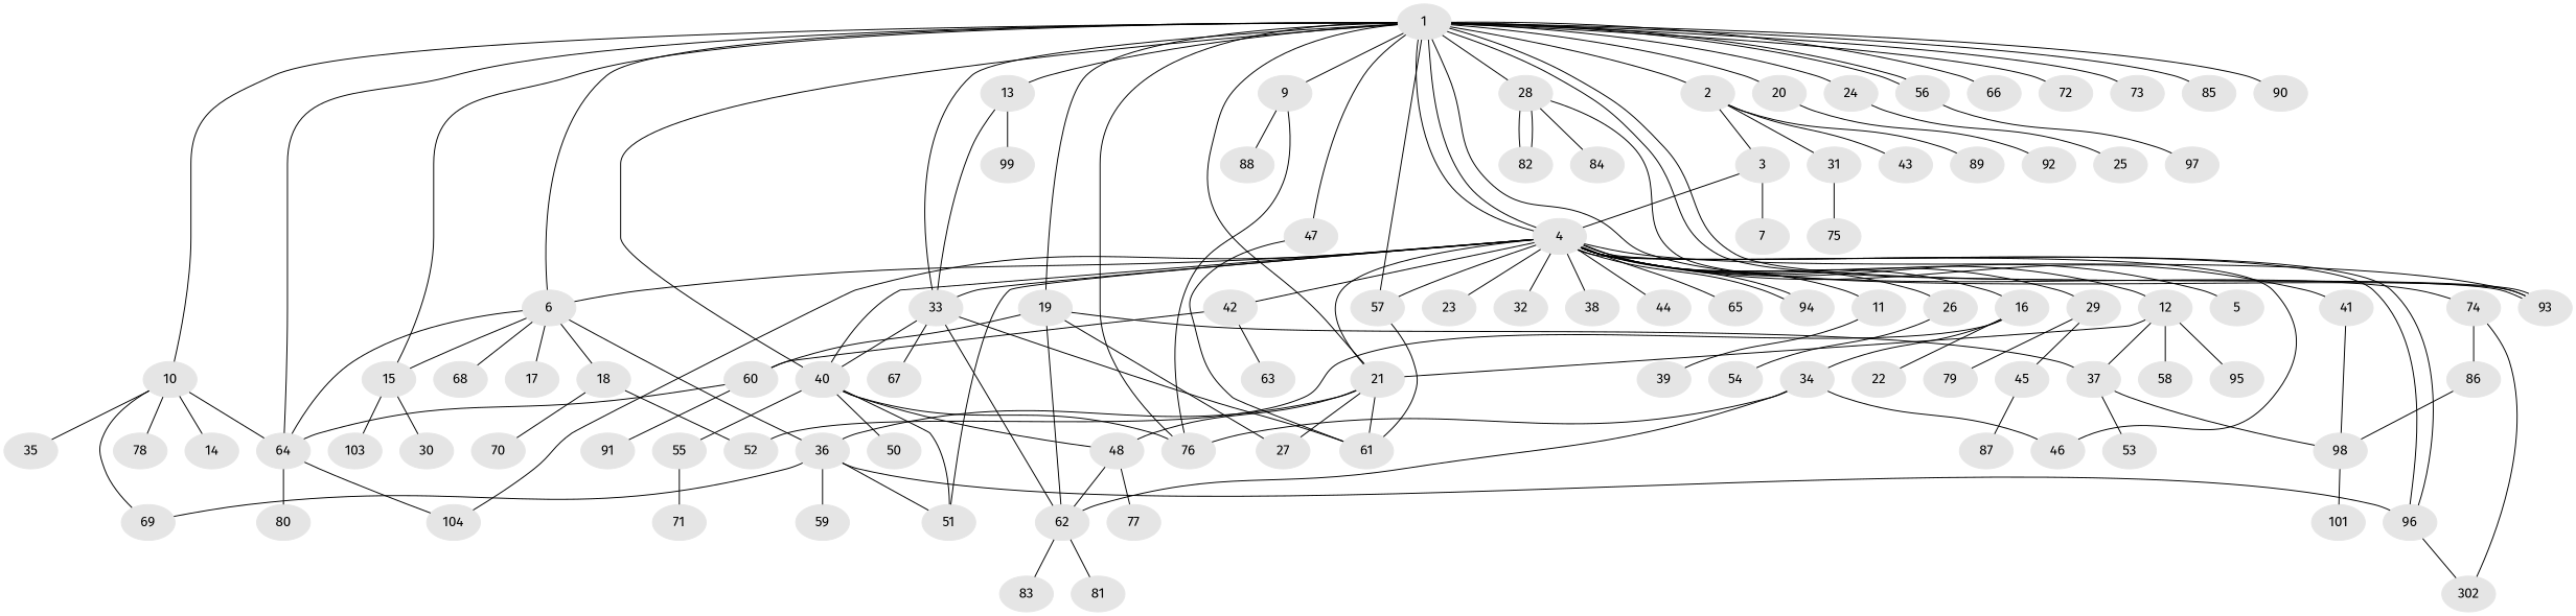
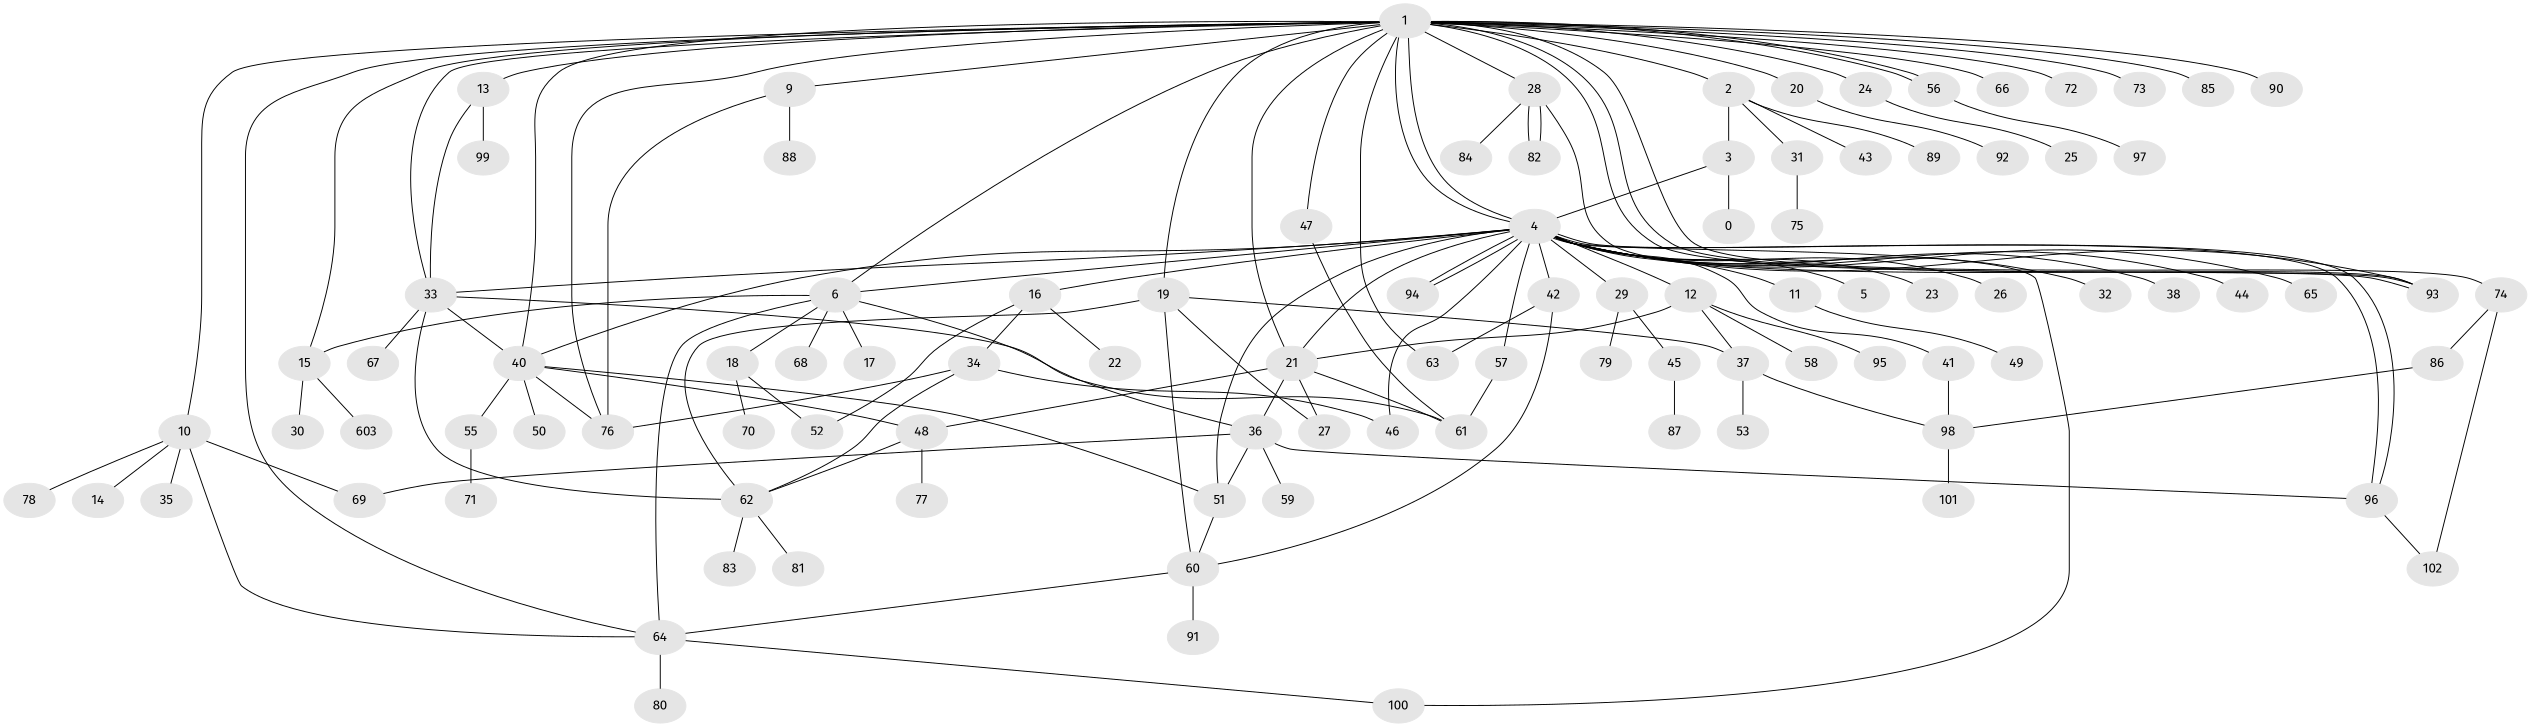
  graph {
    fontname="Fira Sans"
    node [color=gray90 fontname="Fira Sans" style=filled]
    edge [fontname="Fira Sans"]
    1
    2
    4
    6
    9
    10
    13
    15
    19
    20
    21
    24
    28
    33
    40
    47
    56
    63
    64
    66
    72
    73
    74
    76
    85
    90
    93
    3
    31
    43
    89
    5
    11
    12
    16
    23
    26
    29
    32
    38
    41
    42
    44
    46
    51
    57
    65
    94
    96
-   100 [label=104]
+   100
    17
    18
    36
    68
    88
    14
    35
    69
    78
    99
    30
-   103
+   103 [label=603]
    37
    62
    27
    60
    92
    48
    61
    25
    82
    84
    67
    50
    55
    97
    80
    86
-   102 [label=302]
-   7
+   102
+   7 [label=0]
    75
-   39
+   39 [label=49]
    58
    95
    22
    34
    52
-   54
    45
    79
    98
    70
    59
    53
    81
    83
    91
    77
    87
    101
    71
    1 -- 2
    1 -- 4
    1 -- 4
    1 -- 6
    1 -- 9
    1 -- 10
    1 -- 13
    1 -- 15
    1 -- 19
    1 -- 20
    1 -- 21
    1 -- 24
    1 -- 28
    1 -- 33
    1 -- 40
    1 -- 47
    1 -- 56
    1 -- 56
-   1 -- 57
+   1 -- 63
    1 -- 64
    1 -- 66
    1 -- 72
    1 -- 73
    1 -- 74
    1 -- 76
    1 -- 85
    1 -- 90
    1 -- 93
    1 -- 93
    2 -- 3
    2 -- 31
    2 -- 43
    2 -- 89
    4 -- 6
    4 -- 21
    4 -- 33
    4 -- 40
    4 -- 93
    4 -- 5
    4 -- 11
    4 -- 12
    4 -- 16
    4 -- 23
    4 -- 26
    4 -- 29
    4 -- 32
    4 -- 38
    4 -- 41
    4 -- 42
    4 -- 44
    4 -- 46
    4 -- 51
    4 -- 57
    4 -- 65
    4 -- 94
    4 -- 94
    4 -- 96
    4 -- 96
    4 -- 100
    6 -- 15
    6 -- 64
    6 -- 17
    6 -- 18
    6 -- 36
    6 -- 68
    9 -- 76
    9 -- 88
    10 -- 64
    10 -- 14
    10 -- 35
    10 -- 69
    10 -- 78
    13 -- 33
    13 -- 99
    15 -- 30
    15 -- 103
    19 -- 37
    19 -- 62
    19 -- 27
    19 -- 60
    20 -- 92
    21 -- 36
    21 -- 27
    21 -- 48
    21 -- 61
    24 -- 25
    28 -- 93
    28 -- 82
    28 -- 82
    28 -- 84
    33 -- 40
    33 -- 62
    33 -- 61
    33 -- 67
    40 -- 76
    40 -- 51
    40 -- 48
    40 -- 50
    40 -- 55
    47 -- 61
    56 -- 97
    64 -- 100
    64 -- 80
    74 -- 86
    74 -- 102
    3 -- 4
    3 -- 7
    31 -- 75
    11 -- 39
    12 -- 21
    12 -- 37
    12 -- 58
    12 -- 95
    16 -- 22
    16 -- 34
    16 -- 52
-   26 -- 54
    29 -- 45
    29 -- 79
    41 -- 98
    42 -- 63
    42 -- 60
+   51 -- 60
    57 -- 61
    96 -- 102
    18 -- 52
    18 -- 70
    36 -- 51
    36 -- 96
    36 -- 69
    36 -- 59
    37 -- 98
    37 -- 53
    62 -- 81
    62 -- 83
    60 -- 64
    60 -- 91
    48 -- 62
    48 -- 77
    55 -- 71
    86 -- 98
    34 -- 76
    34 -- 46
    34 -- 62
    45 -- 87
    98 -- 101
  }
